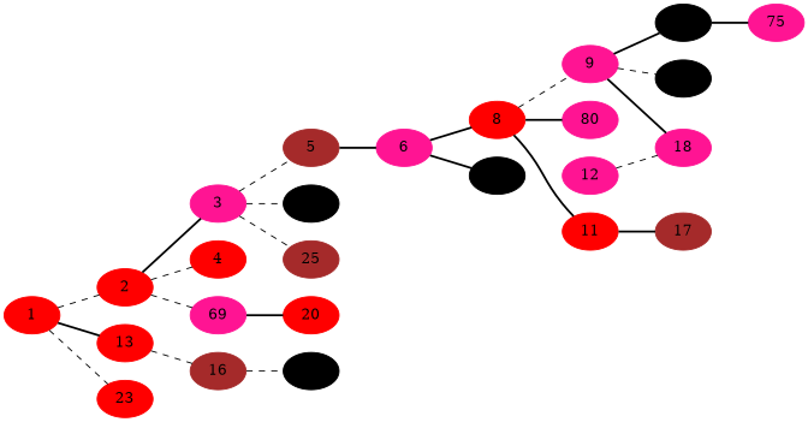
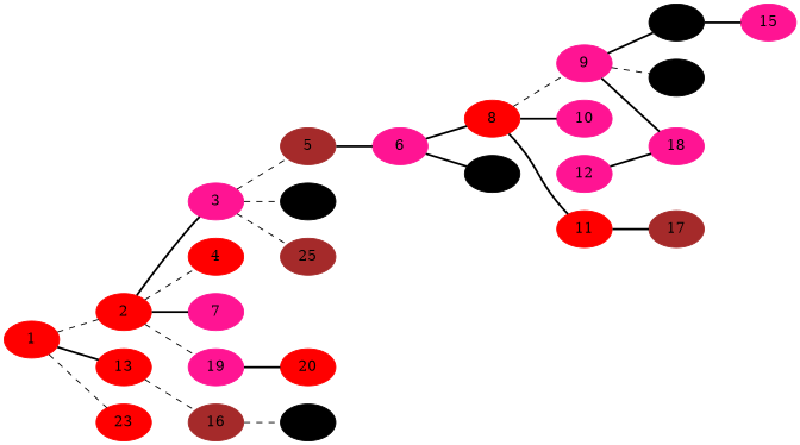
  graph {
    rankdir=LR
    node [color=deeppink style=filled]
    edge [style=bold weight=1.0]
    1 [color=red]
    2 [color=red]
    13 [color=red]
    23 [color=red]
    3
    4 [color=red]
-   19 [label=69]
+   7
+   19
    16 [color=brown]
    5 [color=brown]
    22 [color=black]
    25 [color=brown]
    20 [color=red]
    6
    8 [color=red]
    21 [color=black]
    9
-   10 [label=80]
+   10
    11 [color=red]
    14 [color=black]
    26 [color=black]
    18
    17 [color=brown]
    12
-   15 [label=75]
+   15
    24 [color=black]
    1 -- 2 [style=dashed weight=2.0]
    1 -- 13
    1 -- 23 [style=dashed]
    2 -- 3
    2 -- 4 [style=dashed]
+   2 -- 7
    2 -- 19 [style=dashed]
    13 -- 16 [style=dashed]
    3 -- 5 [style=dashed]
    3 -- 22 [style=dashed]
    3 -- 25 [style=dashed]
    19 -- 20
    16 -- 24 [style=dashed weight=2.0]
    5 -- 6 [weight=2.0]
    6 -- 8
    6 -- 21
    8 -- 9 [style=dashed]
    8 -- 10
    8 -- 11
    9 -- 14
    9 -- 26 [style=dashed]
    9 -- 18
    11 -- 17
    14 -- 15
-   12 -- 18 [style=dashed]
+   12 -- 18
  }
